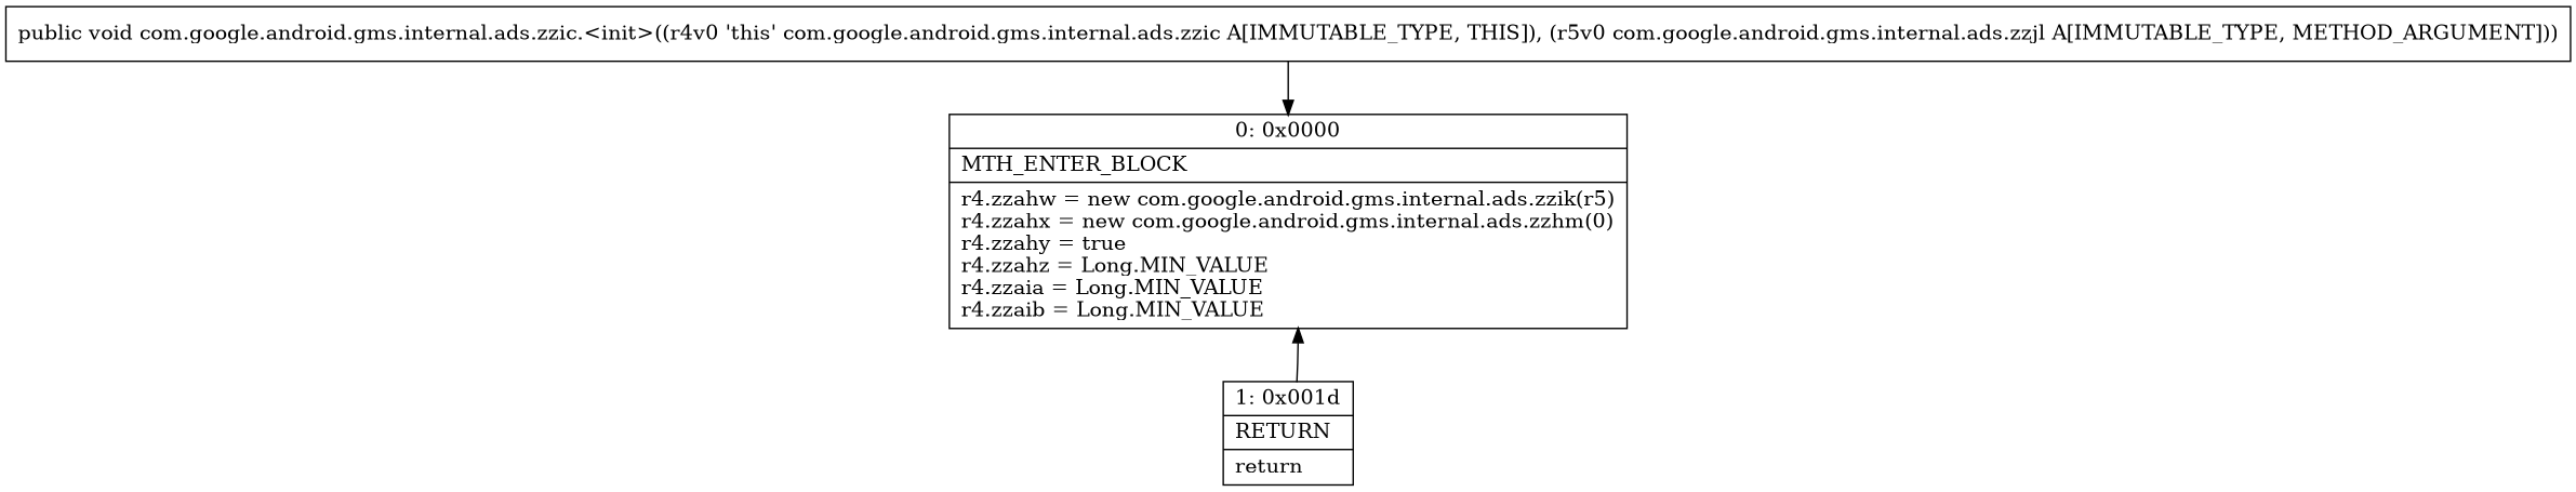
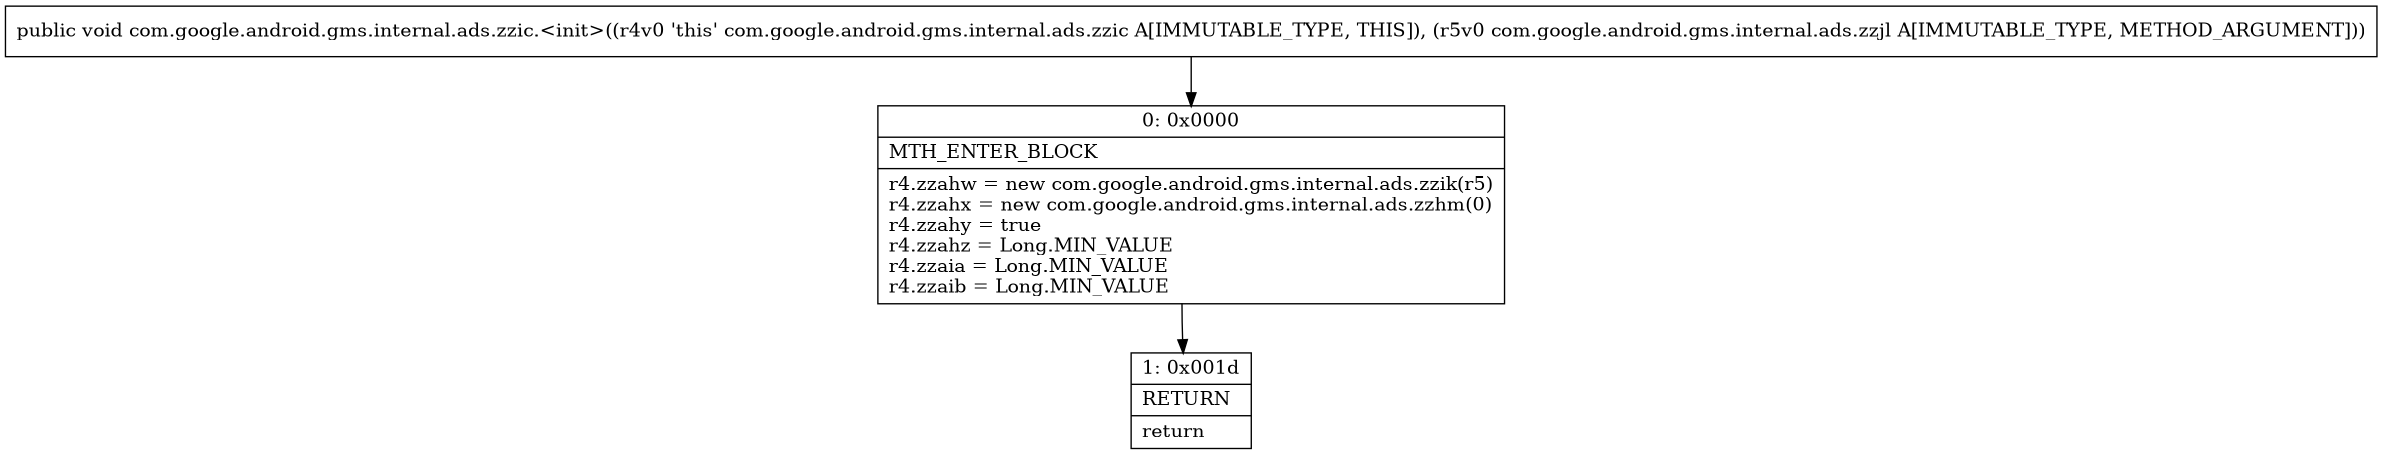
  digraph {
    node [shape=record]
    n1 [label="{0\:\ 0x0000|MTH_ENTER_BLOCK\l|r4.zzahw = new com.google.android.gms.internal.ads.zzik(r5)\lr4.zzahx = new com.google.android.gms.internal.ads.zzhm(0)\lr4.zzahy = true\lr4.zzahz = Long.MIN_VALUE\lr4.zzaia = Long.MIN_VALUE\lr4.zzaib = Long.MIN_VALUE\l}"]
    n2 [label="{1\:\ 0x001d|RETURN\l|return\l}"]
    n3 [label="{public void com.google.android.gms.internal.ads.zzic.\<init\>((r4v0 'this' com.google.android.gms.internal.ads.zzic A[IMMUTABLE_TYPE, THIS]), (r5v0 com.google.android.gms.internal.ads.zzjl A[IMMUTABLE_TYPE, METHOD_ARGUMENT])) }"]
-   n2 -> n1
+   n1 -> n2
    n3 -> n1
  }
